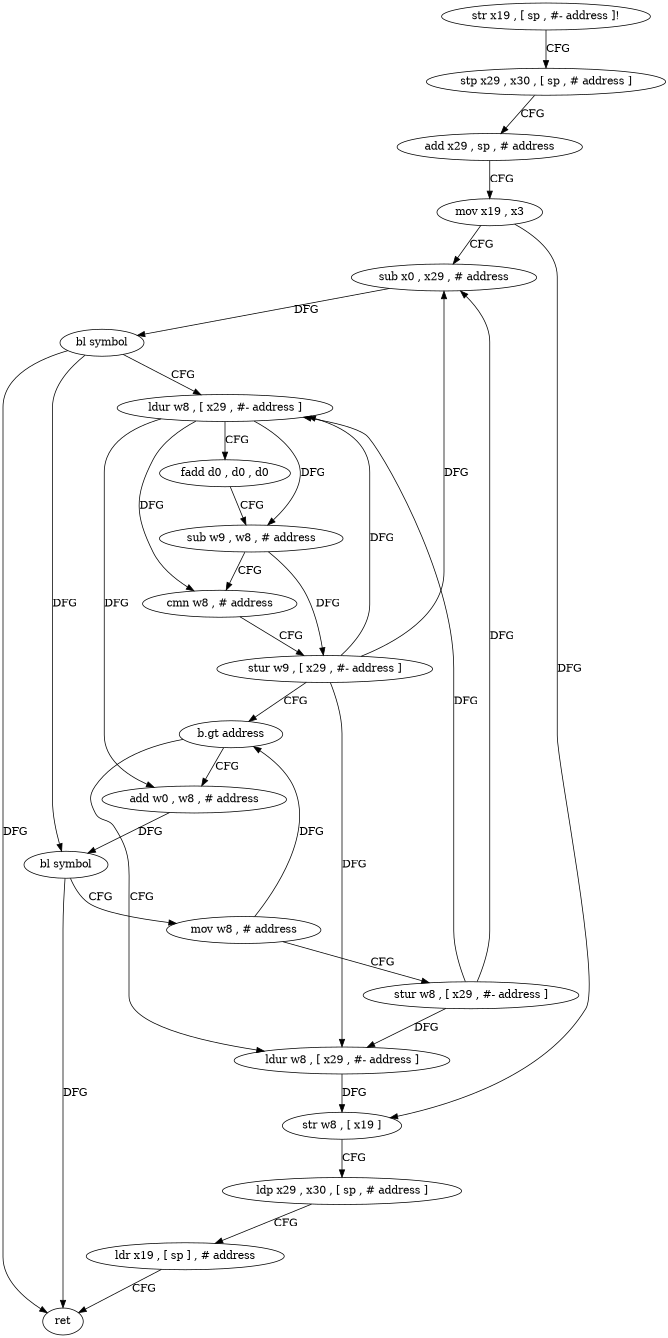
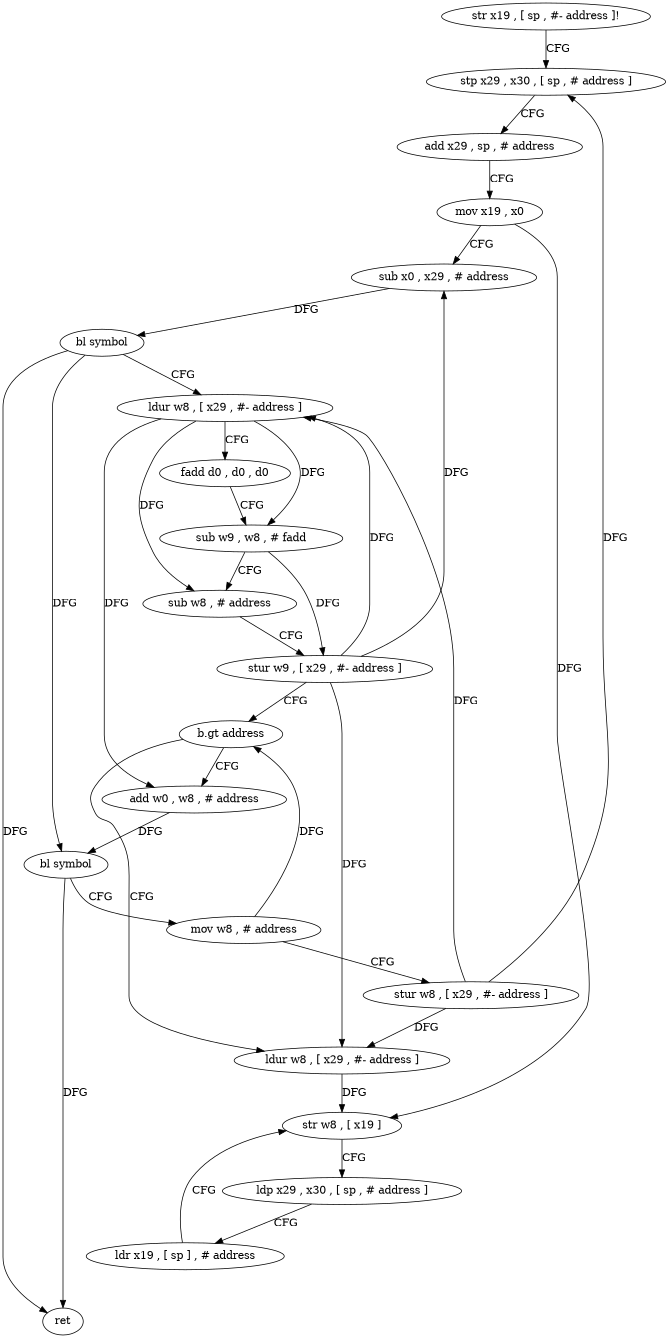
  digraph {
    n1 [label="str x19 , [ sp , #- address ]!"]
    n2 [label="stp x29 , x30 , [ sp , # address ]"]
    n3 [label="add x29 , sp , # address"]
-   n4 [label="mov x19 , x3"]
+   n4 [label="mov x19 , x0"]
    n5 [label="sub x0 , x29 , # address"]
    n6 [label="str w8 , [ x19 ]"]
    n7 [label="bl symbol"]
    n8 [label="ldp x29 , x30 , [ sp , # address ]"]
    n9 [label="ldur w8 , [ x29 , #- address ]"]
    n10 [label=ret]
    n11 [label="bl symbol"]
    n12 [label="fadd d0 , d0 , d0"]
-   n13 [label="sub w9 , w8 , # address"]
-   n14 [label="cmn w8 , # address"]
+   n13 [label="sub w9 , w8 , # fadd"]
+   n14 [label="sub w8 , # address"]
    n15 [label="add w0 , w8 , # address"]
    n16 [label="mov w8 , # address"]
    n17 [label="stur w9 , [ x29 , #- address ]"]
    n18 [label="b.gt address"]
    n19 [label="ldur w8 , [ x29 , #- address ]"]
    n20 [label="ldr x19 , [ sp ] , # address"]
    n21 [label="stur w8 , [ x29 , #- address ]"]
    n1 -> n2 [label=CFG]
    n2 -> n3 [label=CFG]
    n3 -> n4 [label=CFG]
    n4 -> n5 [label=CFG]
    n4 -> n6 [label=DFG]
    n5 -> n7 [label=DFG]
    n6 -> n8 [label=CFG]
    n7 -> n9 [label=CFG]
    n7 -> n10 [label=DFG]
    n7 -> n11 [label=DFG]
    n8 -> n20 [label=CFG]
    n9 -> n12 [label=CFG]
    n9 -> n13 [label=DFG]
    n9 -> n14 [label=DFG]
    n9 -> n15 [label=DFG]
    n11 -> n10 [label=DFG]
    n11 -> n16 [label=CFG]
    n12 -> n13 [label=CFG]
    n13 -> n14 [label=CFG]
    n13 -> n17 [label=DFG]
    n14 -> n17 [label=CFG]
    n15 -> n11 [label=DFG]
    n16 -> n18 [label=DFG]
    n16 -> n21 [label=CFG]
    n17 -> n5 [label=DFG]
    n17 -> n9 [label=DFG]
    n17 -> n18 [label=CFG]
    n17 -> n19 [label=DFG]
    n18 -> n15 [label=CFG]
    n18 -> n19 [label=CFG]
    n19 -> n6 [label=DFG]
-   n20 -> n10 [label=CFG]
-   n21 -> n5 [label=DFG]
+   n20 -> n6 [label=CFG]
+   n21 -> n2 [label=DFG]
    n21 -> n9 [label=DFG]
    n21 -> n19 [label=DFG]
  }
